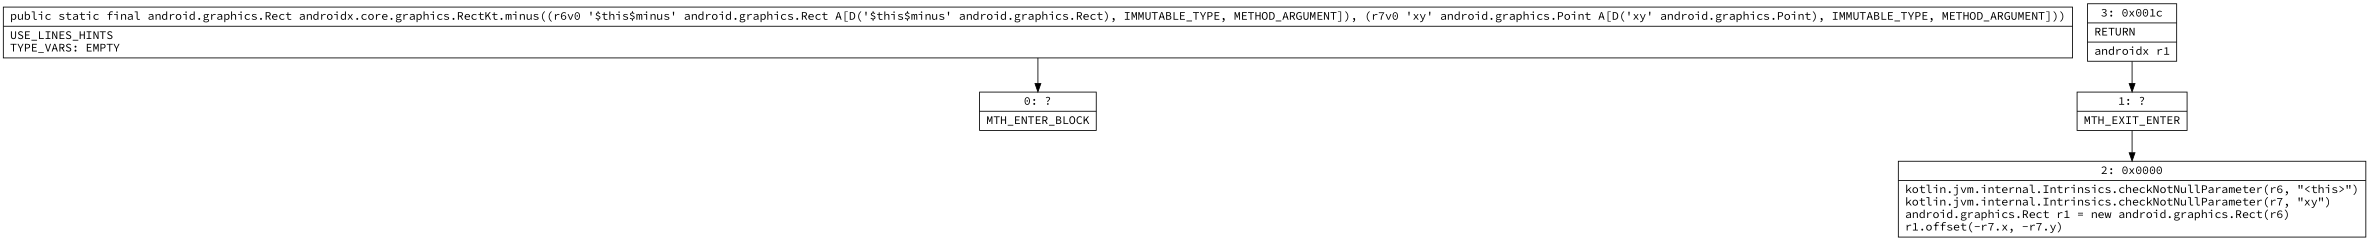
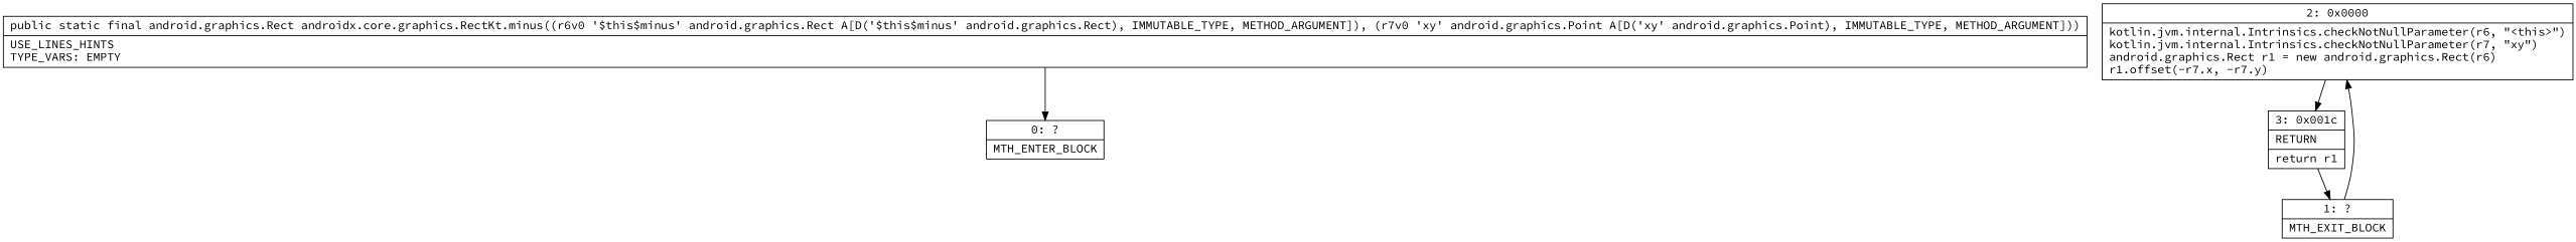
  digraph {
    fontname="Source Code Pro"
    node [fontname="Source Code Pro" shape=record]
    edge [fontname="Source Code Pro"]
    n1 [label="{0\:\ ?|MTH_ENTER_BLOCK\l}"]
    n2 [label="{2\:\ 0x0000|kotlin.jvm.internal.Intrinsics.checkNotNullParameter(r6, \"\<this\>\")\lkotlin.jvm.internal.Intrinsics.checkNotNullParameter(r7, \"xy\")\landroid.graphics.Rect r1 = new android.graphics.Rect(r6)\lr1.offset(\-r7.x, \-r7.y)\l}"]
-   n3 [label="{3\:\ 0x001c|RETURN\l|androidx r1\l}"]
-   n4 [label="{1\:\ ?|MTH_EXIT_ENTER\l}"]
+   n3 [label="{3\:\ 0x001c|RETURN\l|return r1\l}"]
+   n4 [label="{1\:\ ?|MTH_EXIT_BLOCK\l}"]
    n5 [label="{public static final android.graphics.Rect androidx.core.graphics.RectKt.minus((r6v0 '$this$minus' android.graphics.Rect A[D('$this$minus' android.graphics.Rect), IMMUTABLE_TYPE, METHOD_ARGUMENT]), (r7v0 'xy' android.graphics.Point A[D('xy' android.graphics.Point), IMMUTABLE_TYPE, METHOD_ARGUMENT]))  | USE_LINES_HINTS\lTYPE_VARS: EMPTY\l}"]
+   n2 -> n3
    n3 -> n4
    n4 -> n2
    n5 -> n1
  }
